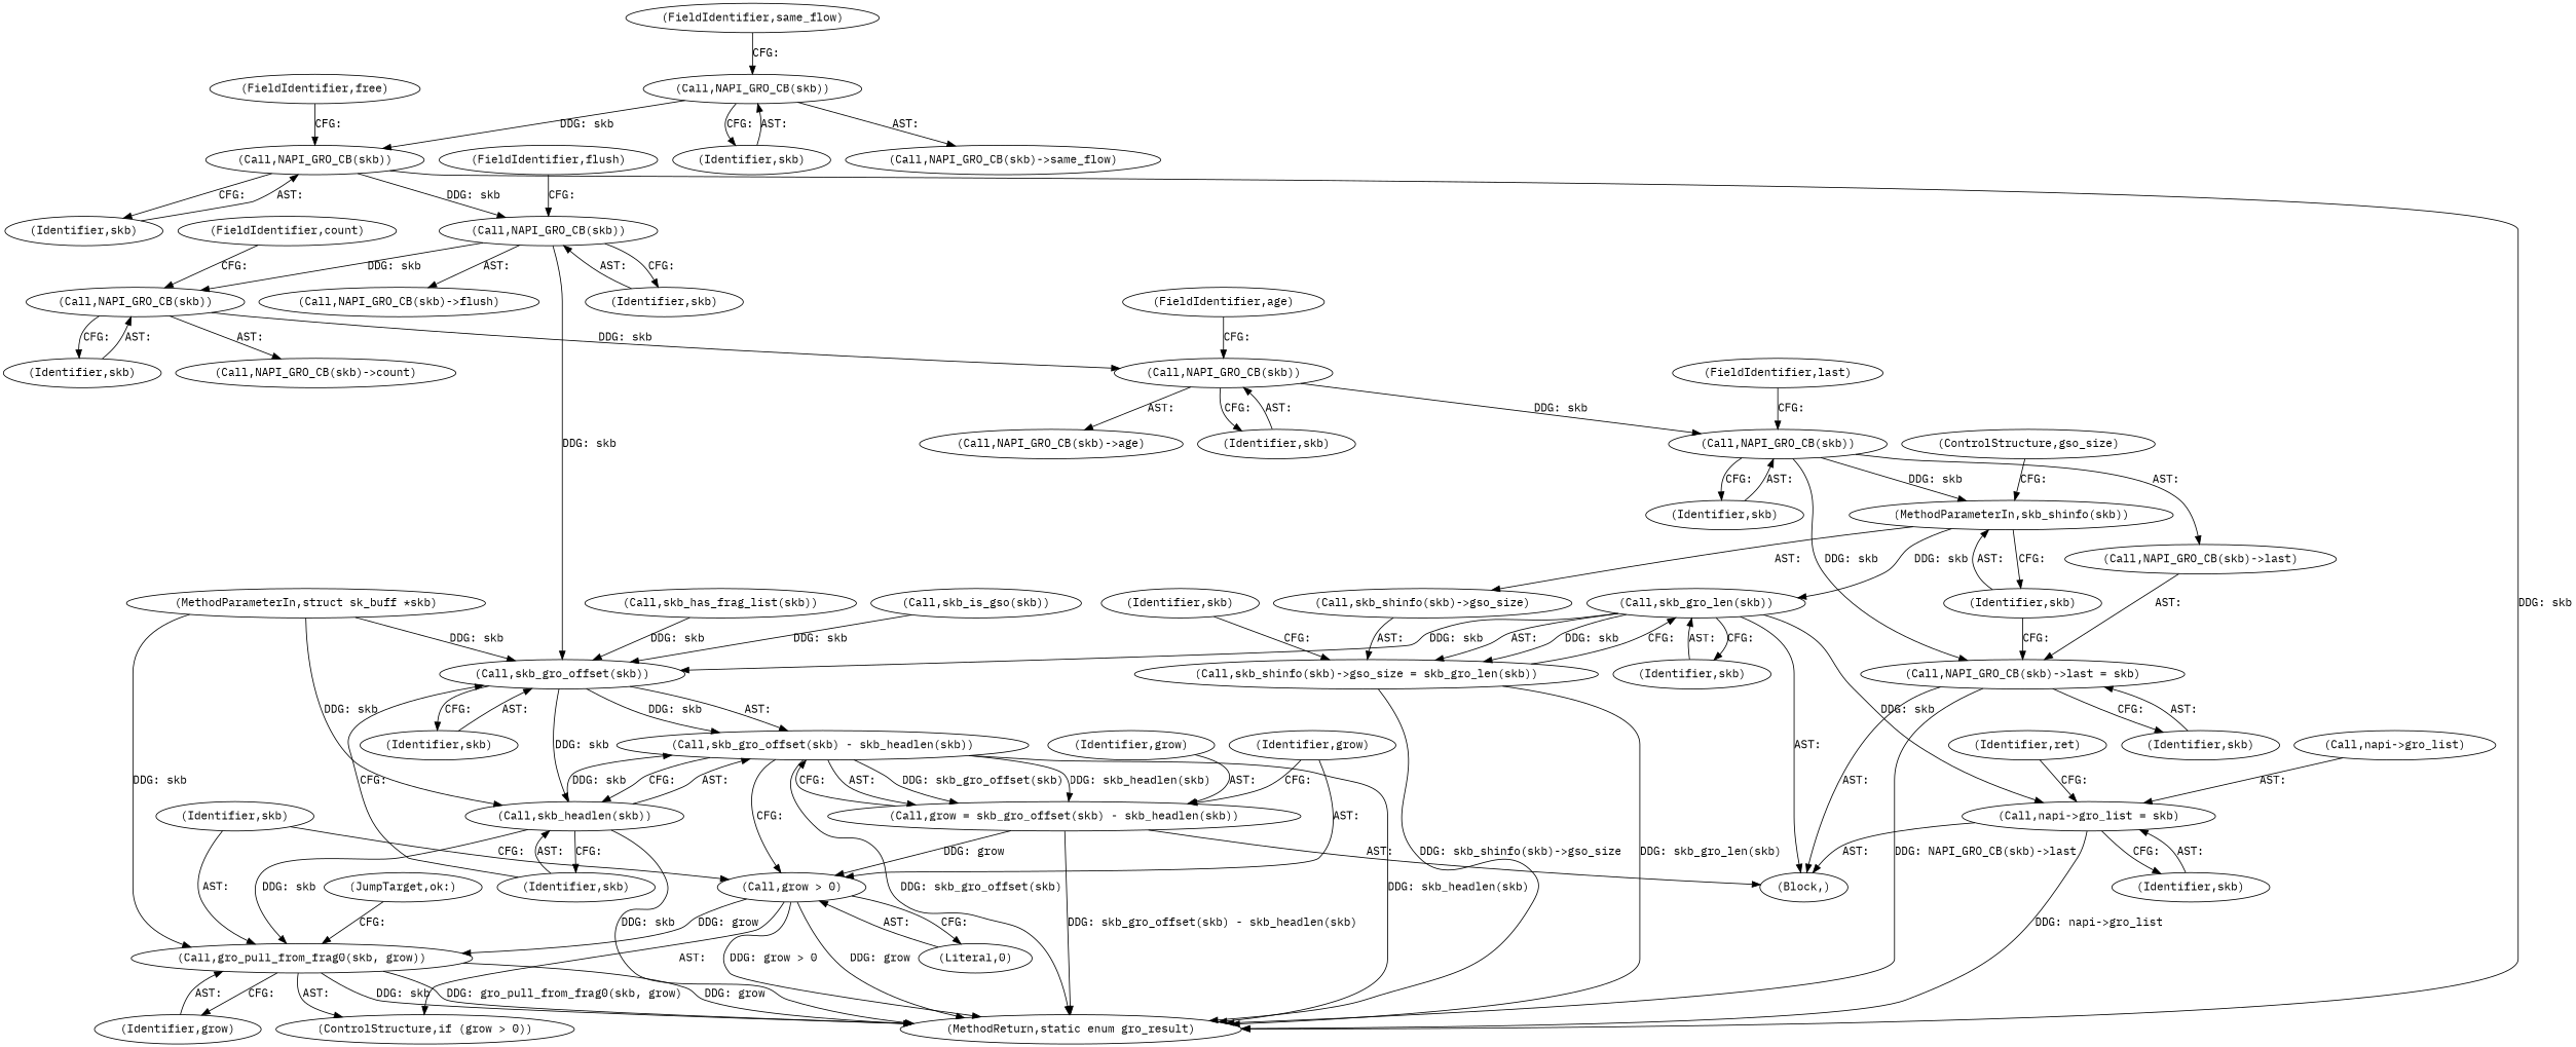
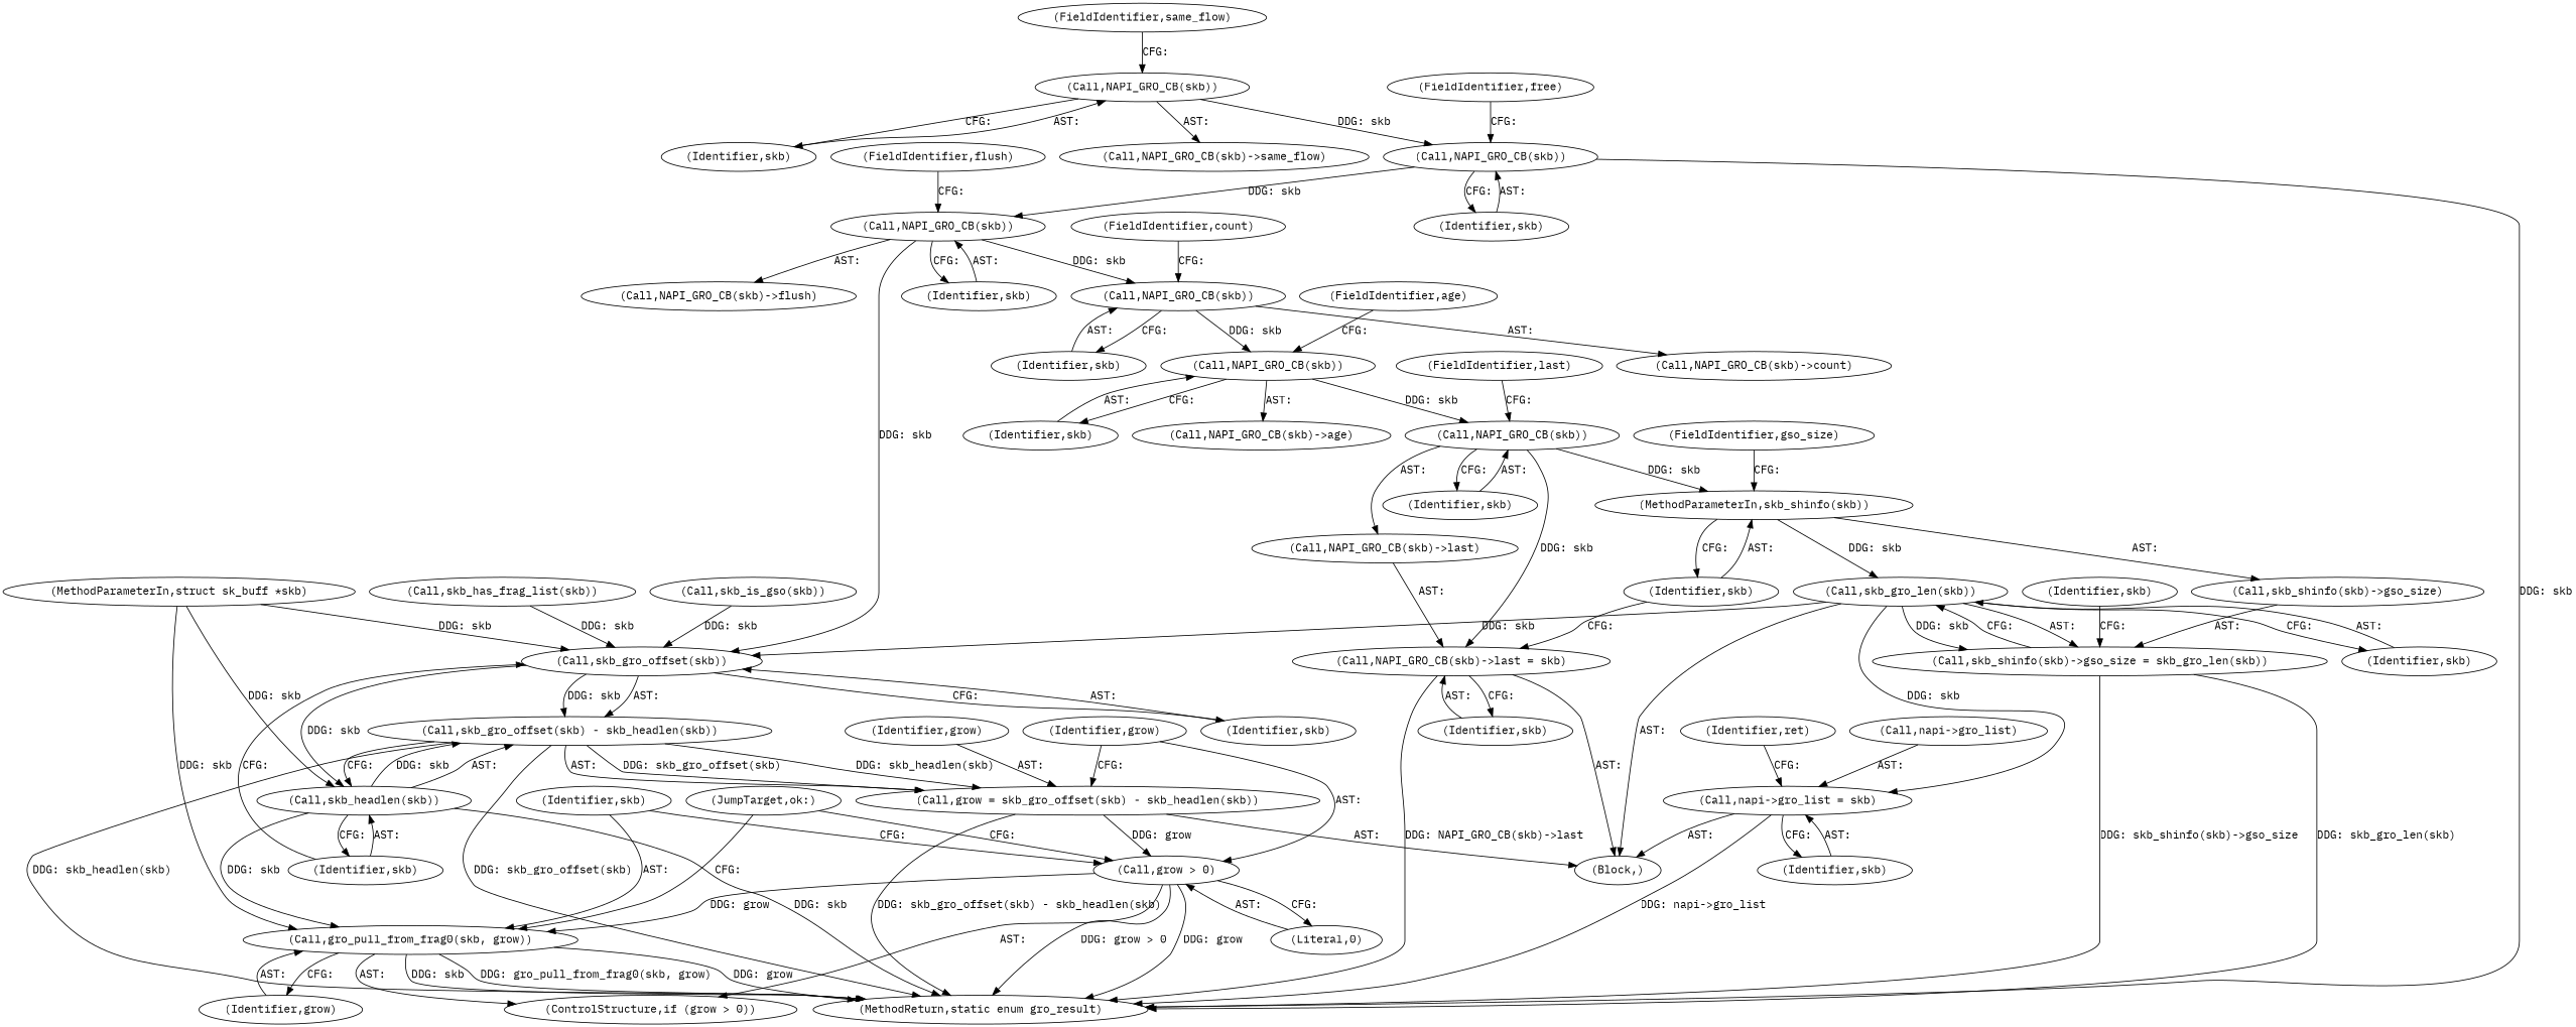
  digraph {
    fontname="IBM Plex Mono"
    node [fontname="IBM Plex Mono"]
    edge [fontname="IBM Plex Mono"]
    n1 [label="(Call,NAPI_GRO_CB(skb))"]
    n2 [label="(Call,NAPI_GRO_CB(skb))"]
    n3 [label="(Identifier,skb)"]
    n4 [label="(MethodReturn,static enum gro_result)"]
    n5 [label="(Call,NAPI_GRO_CB(skb))"]
    n6 [label="(Call,skb_gro_offset(skb))"]
    n7 [label="(Identifier,skb)"]
    n8 [label="(Call,NAPI_GRO_CB(skb)->flush)"]
    n9 [label="(Call,NAPI_GRO_CB(skb))"]
    n10 [label="(Call,NAPI_GRO_CB(skb)->same_flow)"]
    n11 [label="(Identifier,skb)"]
    n12 [label="(Call,NAPI_GRO_CB(skb))"]
    n13 [label="(Call,NAPI_GRO_CB(skb)->count)"]
    n14 [label="(Identifier,skb)"]
    n15 [label="(Call,skb_gro_offset(skb) - skb_headlen(skb))"]
    n16 [label="(Call,skb_headlen(skb))"]
    n17 [label="(Identifier,skb)"]
    n18 [label="(Call,NAPI_GRO_CB(skb))"]
    n19 [label="(Identifier,skb)"]
    n20 [label="(Call,NAPI_GRO_CB(skb)->age)"]
    n21 [label="(Call,NAPI_GRO_CB(skb)->last = skb)"]
    n22 [label="(MethodParameterIn,skb_shinfo(skb))"]
    n23 [label="(Call,NAPI_GRO_CB(skb)->last)"]
    n24 [label="(Identifier,skb)"]
    n25 [label="(Identifier,skb)"]
    n26 [label="(Block,)"]
    n27 [label="(Call,skb_gro_len(skb))"]
    n28 [label="(Identifier,skb)"]
    n29 [label="(Call,skb_shinfo(skb)->gso_size)"]
    n30 [label="(Call,skb_shinfo(skb)->gso_size = skb_gro_len(skb))"]
    n31 [label="(Call,napi->gro_list = skb)"]
    n32 [label="(Identifier,skb)"]
    n33 [label="(Identifier,skb)"]
    n34 [label="(Call,grow = skb_gro_offset(skb) - skb_headlen(skb))"]
    n35 [label="(Call,gro_pull_from_frag0(skb, grow))"]
    n36 [label="(Identifier,skb)"]
    n37 [label="(Call,grow > 0)"]
    n38 [label="(Literal,0)"]
    n39 [label="(ControlStructure,if (grow > 0))"]
    n40 [label="(Identifier,grow)"]
    n41 [label="(FieldIdentifier,flush)"]
    n42 [label="(FieldIdentifier,age)"]
    n43 [label="(MethodParameterIn,struct sk_buff *skb)"]
    n44 [label="(Identifier,grow)"]
    n45 [label="(Identifier,skb)"]
    n46 [label="(FieldIdentifier,count)"]
-   n47 [label="(ControlStructure,gso_size)"]
+   n47 [label="(FieldIdentifier,gso_size)"]
    n48 [label="(Call,skb_has_frag_list(skb))"]
    n49 [label="(FieldIdentifier,same_flow)"]
    n50 [label="(FieldIdentifier,last)"]
    n51 [label="(Identifier,ret)"]
    n52 [label="(FieldIdentifier,free)"]
    n53 [label="(JumpTarget,ok:)"]
    n54 [label="(Identifier,skb)"]
    n55 [label="(Identifier,grow)"]
    n56 [label="(Call,skb_is_gso(skb))"]
    n57 [label="(Call,napi->gro_list)"]
    n1 -> n2 [label="DDG: skb"]
    n1 -> n3 [label="CFG: "]
    n1 -> n4 [label="DDG: skb"]
    n2 -> n5 [label="DDG: skb"]
    n2 -> n6 [label="DDG: skb"]
    n2 -> n7 [label="CFG: "]
    n2 -> n8 [label="AST: "]
    n3 -> n1 [label="AST: "]
    n5 -> n12 [label="DDG: skb"]
    n5 -> n13 [label="AST: "]
    n5 -> n14 [label="CFG: "]
    n6 -> n15 [label="AST: "]
    n6 -> n15 [label="DDG: skb"]
    n6 -> n16 [label="DDG: skb"]
    n6 -> n17 [label="CFG: "]
    n7 -> n2 [label="AST: "]
    n9 -> n1 [label="DDG: skb"]
    n9 -> n10 [label="AST: "]
    n9 -> n11 [label="CFG: "]
    n11 -> n9 [label="AST: "]
    n12 -> n18 [label="DDG: skb"]
    n12 -> n19 [label="CFG: "]
    n12 -> n20 [label="AST: "]
    n14 -> n5 [label="AST: "]
    n15 -> n4 [label="DDG: skb_gro_offset(skb)"]
    n15 -> n4 [label="DDG: skb_headlen(skb)"]
    n15 -> n16 [label="CFG: "]
    n15 -> n34 [label="AST: "]
    n15 -> n34 [label="DDG: skb_gro_offset(skb)"]
    n15 -> n34 [label="DDG: skb_headlen(skb)"]
    n16 -> n4 [label="DDG: skb"]
    n16 -> n15 [label="AST: "]
    n16 -> n15 [label="DDG: skb"]
    n16 -> n35 [label="DDG: skb"]
    n16 -> n36 [label="CFG: "]
    n17 -> n6 [label="AST: "]
    n18 -> n21 [label="DDG: skb"]
    n18 -> n22 [label="DDG: skb"]
    n18 -> n23 [label="AST: "]
    n18 -> n24 [label="CFG: "]
    n19 -> n12 [label="AST: "]
    n21 -> n4 [label="DDG: NAPI_GRO_CB(skb)->last"]
    n21 -> n25 [label="CFG: "]
    n21 -> n26 [label="AST: "]
    n22 -> n27 [label="DDG: skb"]
    n22 -> n28 [label="CFG: "]
    n22 -> n29 [label="AST: "]
    n23 -> n21 [label="AST: "]
    n24 -> n18 [label="AST: "]
    n25 -> n21 [label="AST: "]
    n27 -> n6 [label="DDG: skb"]
    n27 -> n26 [label="AST: "]
    n27 -> n30 [label="AST: "]
    n27 -> n30 [label="DDG: skb"]
    n27 -> n31 [label="DDG: skb"]
    n27 -> n32 [label="CFG: "]
    n28 -> n21 [label="CFG: "]
    n28 -> n22 [label="AST: "]
    n29 -> n30 [label="AST: "]
    n30 -> n4 [label="DDG: skb_shinfo(skb)->gso_size"]
    n30 -> n4 [label="DDG: skb_gro_len(skb)"]
    n30 -> n27 [label="CFG: "]
    n31 -> n4 [label="DDG: napi->gro_list"]
    n31 -> n26 [label="AST: "]
    n31 -> n33 [label="CFG: "]
    n32 -> n27 [label="AST: "]
    n33 -> n31 [label="AST: "]
    n34 -> n4 [label="DDG: skb_gro_offset(skb) - skb_headlen(skb)"]
-   n34 -> n15 [label="CFG: "]
    n34 -> n26 [label="AST: "]
    n34 -> n37 [label="DDG: grow"]
    n35 -> n4 [label="DDG: grow"]
    n35 -> n4 [label="DDG: skb"]
    n35 -> n4 [label="DDG: gro_pull_from_frag0(skb, grow)"]
    n35 -> n39 [label="AST: "]
    n35 -> n40 [label="CFG: "]
    n36 -> n6 [label="CFG: "]
    n36 -> n16 [label="AST: "]
    n37 -> n4 [label="DDG: grow"]
    n37 -> n4 [label="DDG: grow > 0"]
    n37 -> n35 [label="DDG: grow"]
    n37 -> n38 [label="CFG: "]
    n37 -> n39 [label="AST: "]
    n38 -> n37 [label="AST: "]
    n40 -> n35 [label="AST: "]
    n41 -> n2 [label="CFG: "]
    n42 -> n12 [label="CFG: "]
    n43 -> n6 [label="DDG: skb"]
    n43 -> n16 [label="DDG: skb"]
    n43 -> n35 [label="DDG: skb"]
    n44 -> n34 [label="CFG: "]
    n44 -> n37 [label="AST: "]
    n45 -> n35 [label="AST: "]
    n45 -> n37 [label="CFG: "]
    n46 -> n5 [label="CFG: "]
    n47 -> n22 [label="CFG: "]
    n48 -> n6 [label="DDG: skb"]
    n49 -> n9 [label="CFG: "]
    n50 -> n18 [label="CFG: "]
    n51 -> n31 [label="CFG: "]
    n52 -> n1 [label="CFG: "]
    n53 -> n35 [label="CFG: "]
-   n15 -> n37 [label="CFG: "]
+   n53 -> n37 [label="CFG: "]
    n54 -> n30 [label="CFG: "]
    n55 -> n34 [label="AST: "]
    n56 -> n6 [label="DDG: skb"]
    n57 -> n31 [label="AST: "]
  }
